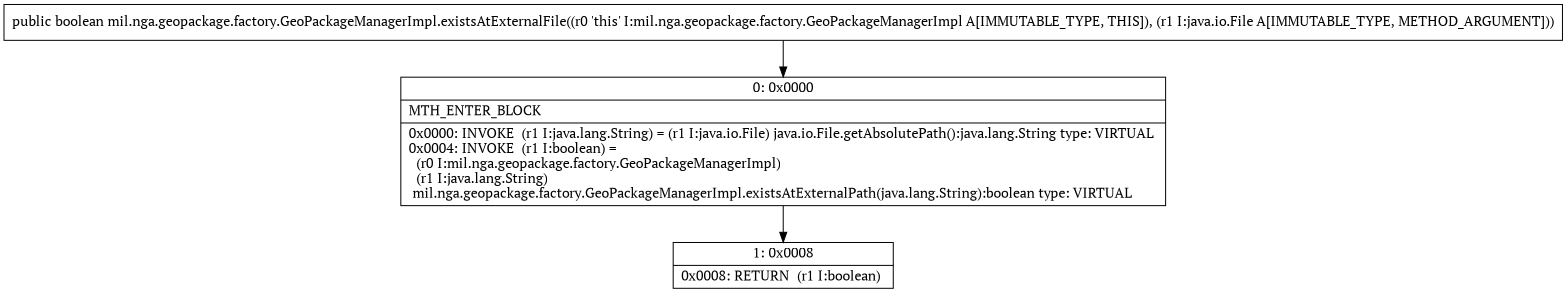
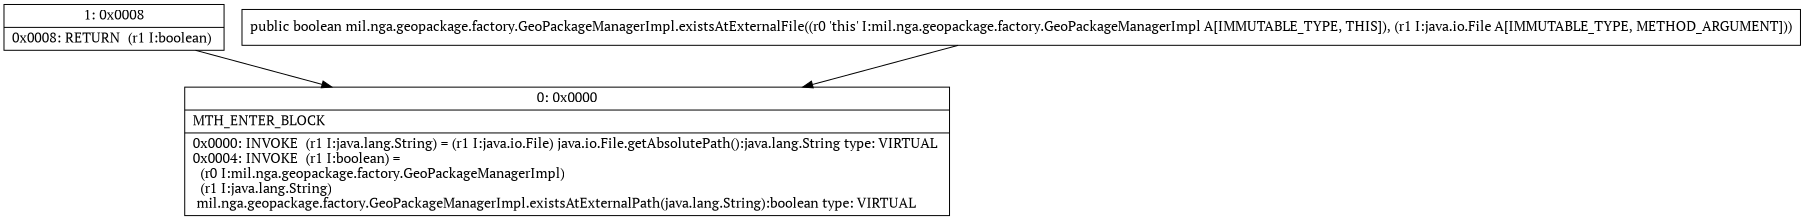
  digraph {
    fontname="PT Serif"
    node [shape=record fontname="PT Serif"]
    edge [fontname="PT Serif"]
    n1 [label="{0\:\ 0x0000|MTH_ENTER_BLOCK\l|0x0000: INVOKE  (r1 I:java.lang.String) = (r1 I:java.io.File) java.io.File.getAbsolutePath():java.lang.String type: VIRTUAL \l0x0004: INVOKE  (r1 I:boolean) = \l  (r0 I:mil.nga.geopackage.factory.GeoPackageManagerImpl)\l  (r1 I:java.lang.String)\l mil.nga.geopackage.factory.GeoPackageManagerImpl.existsAtExternalPath(java.lang.String):boolean type: VIRTUAL \l}"]
    n2 [label="{1\:\ 0x0008|0x0008: RETURN  (r1 I:boolean) \l}"]
    n3 [label="{public boolean mil.nga.geopackage.factory.GeoPackageManagerImpl.existsAtExternalFile((r0 'this' I:mil.nga.geopackage.factory.GeoPackageManagerImpl A[IMMUTABLE_TYPE, THIS]), (r1 I:java.io.File A[IMMUTABLE_TYPE, METHOD_ARGUMENT])) }"]
-   n1 -> n2
+   n2 -> n1
    n3 -> n1
  }
